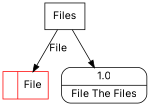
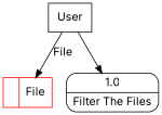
  digraph {
    fontname=Inter
    node [fontname=Inter]
    edge [fontname=Inter]
    n1 [color=red label="<f0>  |<f1> File " shape=record]
-   n2 [label=Files shape=box]
-   n3 [label="{<f0> 1.0|<f1> File The Files }" shape=Mrecord]
+   n2 [label=User shape=box]
+   n3 [label="{<f0> 1.0|<f1> Filter The Files }" shape=Mrecord]
    n2 -> n1 [label=File]
    n2 -> n3
  }
